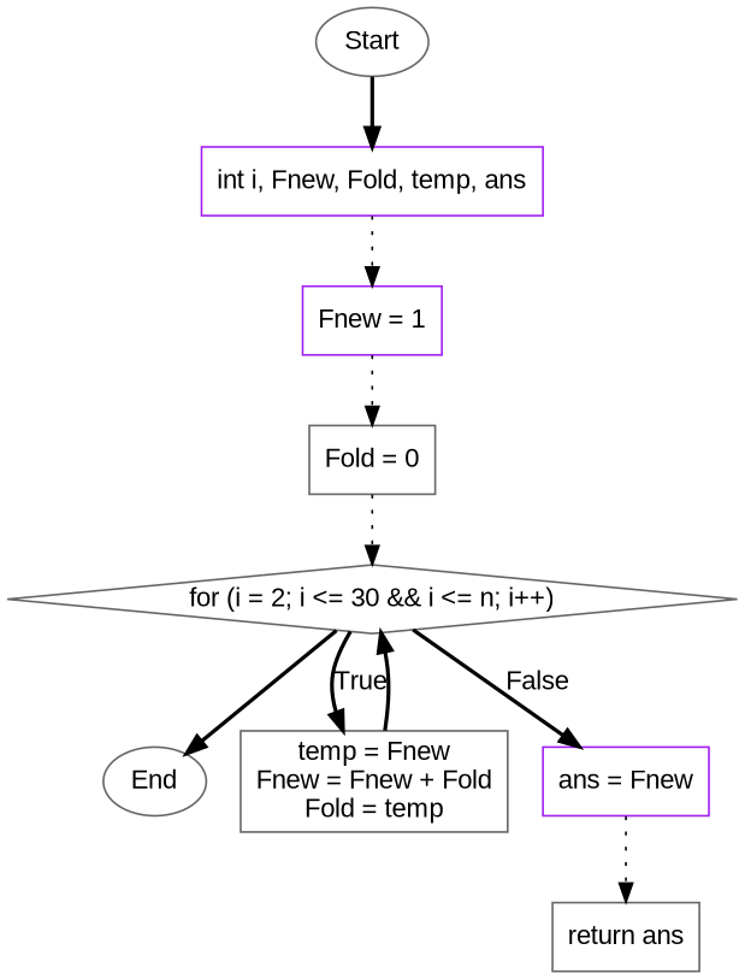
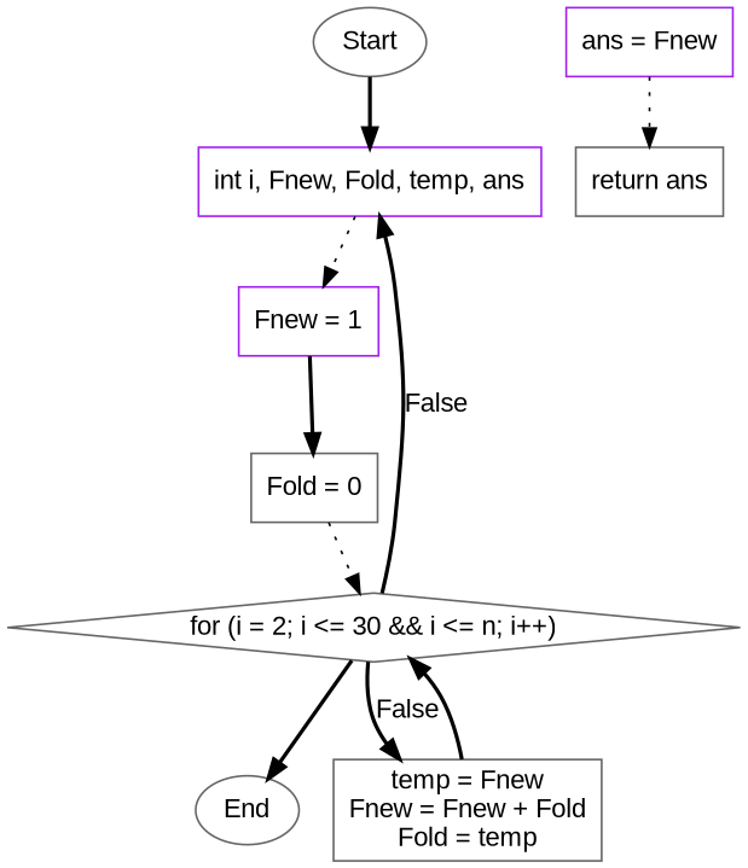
  digraph {
    rankdir=TB
    node [color=gray40 fontname=Arial shape=box]
    edge [fontname=Arial style=bold]
    n1 [label=Start shape=ellipse]
    n2 [color=purple label="int i, Fnew, Fold, temp, ans"]
    n3 [color=purple label="Fnew = 1"]
    n4 [label=End shape=ellipse]
    n5 [label="Fold = 0"]
    n6 [label="for (i = 2; i <= 30 && i <= n; i++)" shape=diamond]
    n7 [label="temp = Fnew\nFnew = Fnew + Fold\nFold = temp"]
    n8 [color=purple label="ans = Fnew"]
    n9 [label="return ans"]
    n1 -> n2
    n2 -> n3 [style=dotted]
-   n3 -> n5 [style=dotted]
+   n3 -> n5
    n5 -> n6 [style=dotted]
    n6 -> n4
-   n6 -> n7 [label=True]
-   n6 -> n8 [label=False]
+   n6 -> n7 [label=False]
+   n6 -> n2 [label=False]
    n7 -> n6
    n8 -> n9 [style=dotted]
  }
